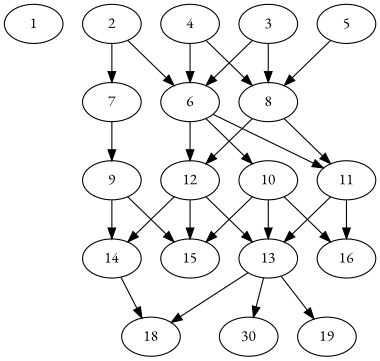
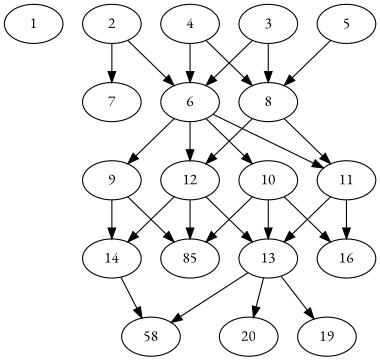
  digraph {
    fontname="EB Garamond"
    node [alpha=0.03 fontname="EB Garamond"]
    edge [fontname="EB Garamond"]
    1 [alpha=0.16 expect_size=45690880]
    2 [alpha=0.16 expect_size=9305088]
    6 [alpha=0.11 expect_size=14574592]
    7 [alpha=0.07 expect_size=39218176]
    10 [expect_size=49331200]
    11 [alpha=0.10 expect_size=31949824]
    12 [alpha=0.04 expect_size=22725632]
    9 [alpha=0.09 expect_size=26932224]
-   15 [alpha=0.19 expect_size=51842048]
+   15 [alpha=0.19 expect_size=51842048 label=85]
    13 [alpha=0.04 expect_size=14430208]
    16 [expect_size=9865216]
    14 [alpha=0.12 expect_size=27936768]
    3 [alpha=0.06 expect_size=16262144]
    8 [alpha=0.10 expect_size=13170688]
    4 [alpha=0.10 expect_size=49017856]
    5 [alpha=0.02 expect_size=45302784]
-   18 [alpha=0.05 expect_size=6818816]
+   18 [alpha=0.05 expect_size=6818816 label=58]
    19 [alpha=0.08 expect_size=31544320]
-   20 [expect_size=5462016 label=30]
+   20 [expect_size=5462016]
    2 -> 6
    2 -> 7
    6 -> 10
    6 -> 11
    6 -> 12
-   7 -> 9
+   6 -> 9
    10 -> 15
    10 -> 13
    10 -> 16
    11 -> 13
    11 -> 16
    12 -> 15
    12 -> 13
    12 -> 14
    9 -> 15
    9 -> 14
    13 -> 18
    13 -> 19
    13 -> 20
    14 -> 18
    3 -> 6
    3 -> 8
    8 -> 11
    8 -> 12
    4 -> 6
    4 -> 8
    5 -> 8
  }
